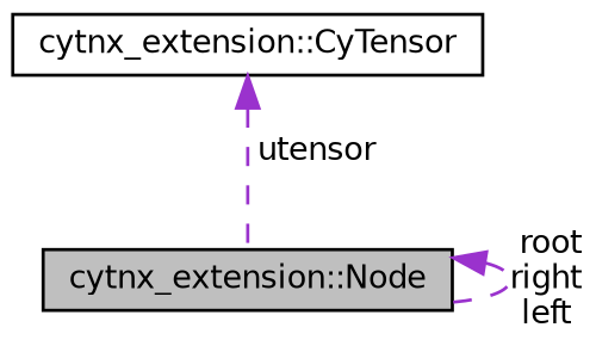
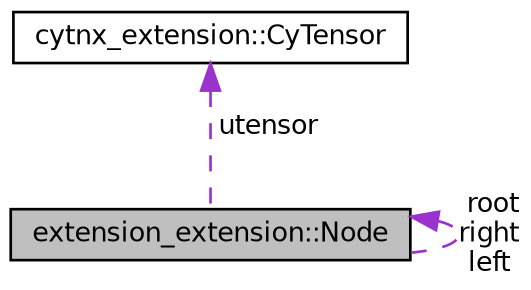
  digraph {
    node [color=black fontname=Helvetica fontsize=10 shape=record style=filled]
    edge [color=darkorchid3 dir=back fontname=Helvetica fontsize=10 labelfontname=Helvetica labelfontsize=10 style=dashed]
-   n1 [fillcolor=grey75 fontcolor=black height=0.2 label="cytnx_extension::Node" width=0.4]
+   n1 [fillcolor=grey75 fontcolor=black height=0.2 label="extension_extension::Node" width=0.4]
    n2 [fillcolor=white height=0.2 label="cytnx_extension::CyTensor" width=0.4]
    n1 -> n1 [label=" root\nright\nleft"]
    n2 -> n1 [label=" utensor"]
  }
